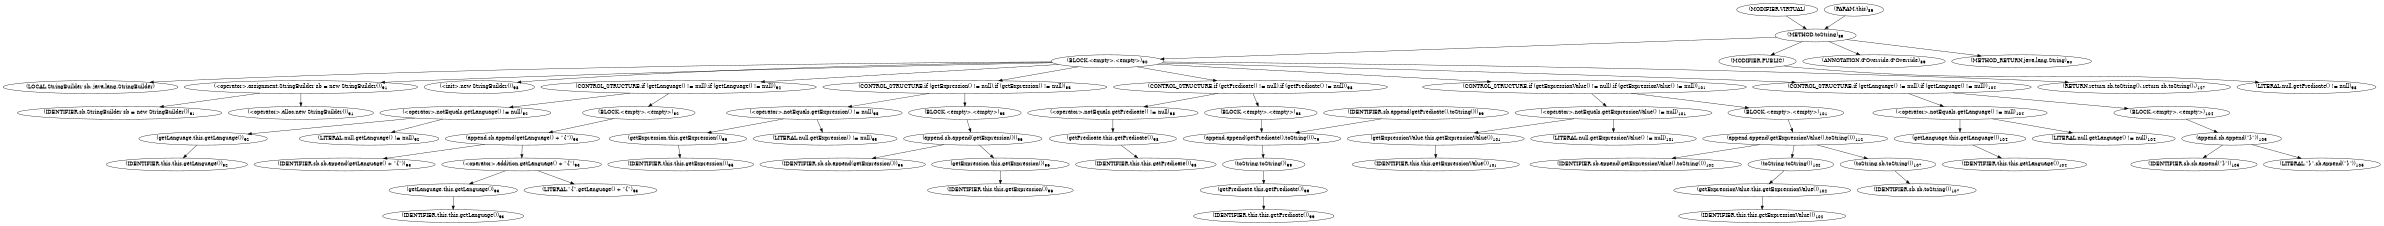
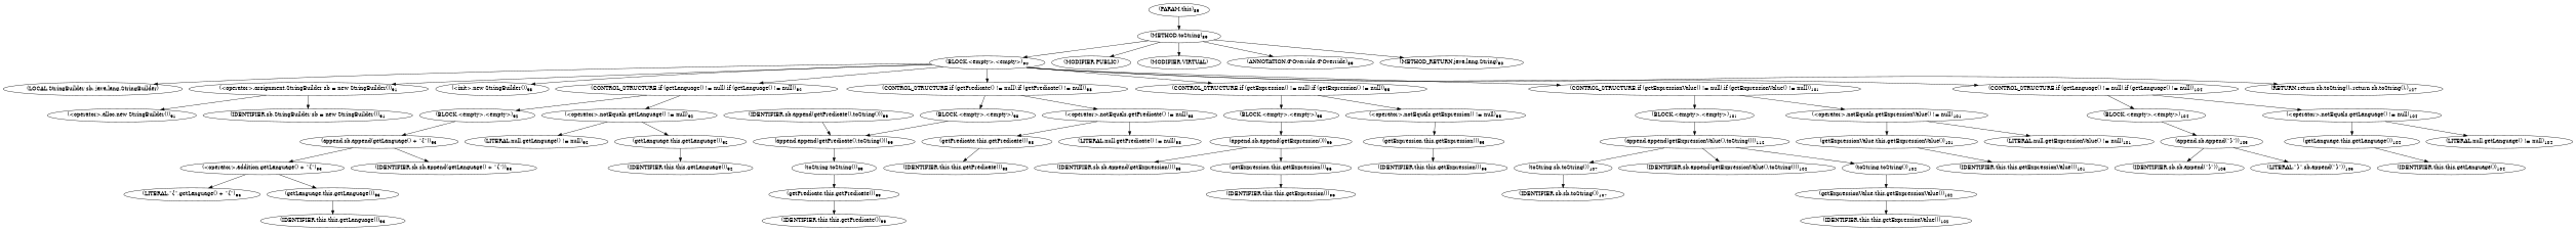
  digraph {
    n1 [label=<(METHOD,toString)<SUB>89</SUB>>]
    n2 [label=<(BLOCK,&lt;empty&gt;,&lt;empty&gt;)<SUB>90</SUB>>]
    n3 [label=<(MODIFIER,PUBLIC)>]
    n4 [label=<(MODIFIER,VIRTUAL)>]
    n5 [label=<(ANNOTATION,@Override,@Override)<SUB>89</SUB>>]
    n6 [label=<(METHOD_RETURN,java.lang.String)<SUB>90</SUB>>]
    n7 [label=<(PARAM,this)<SUB>89</SUB>>]
    n8 [label=<(LOCAL,StringBuilder sb: java.lang.StringBuilder)>]
    n9 [label=<(&lt;operator&gt;.assignment,StringBuilder sb = new StringBuilder())<SUB>91</SUB>>]
    n10 [label=<(&lt;init&gt;,new StringBuilder())<SUB>98</SUB>>]
    n11 [label=<(CONTROL_STRUCTURE,if (getLanguage() != null),if (getLanguage() != null))<SUB>92</SUB>>]
    n12 [label=<(CONTROL_STRUCTURE,if (getExpression() != null),if (getExpression() != null))<SUB>95</SUB>>]
    n13 [label=<(CONTROL_STRUCTURE,if (getPredicate() != null),if (getPredicate() != null))<SUB>98</SUB>>]
    n14 [label=<(CONTROL_STRUCTURE,if (getExpressionValue() != null),if (getExpressionValue() != null))<SUB>101</SUB>>]
    n15 [label=<(CONTROL_STRUCTURE,if (getLanguage() != null),if (getLanguage() != null))<SUB>104</SUB>>]
    n16 [label=<(RETURN,return sb.toString();,return sb.toString();)<SUB>127</SUB>>]
    n17 [label=<(IDENTIFIER,sb,StringBuilder sb = new StringBuilder())<SUB>91</SUB>>]
    n18 [label=<(&lt;operator&gt;.alloc,new StringBuilder())<SUB>91</SUB>>]
    n19 [label=<(&lt;operator&gt;.notEquals,getLanguage() != null)<SUB>92</SUB>>]
    n20 [label=<(BLOCK,&lt;empty&gt;,&lt;empty&gt;)<SUB>92</SUB>>]
    n21 [label=<(&lt;operator&gt;.notEquals,getExpression() != null)<SUB>95</SUB>>]
    n22 [label=<(BLOCK,&lt;empty&gt;,&lt;empty&gt;)<SUB>95</SUB>>]
    n23 [label=<(&lt;operator&gt;.notEquals,getPredicate() != null)<SUB>98</SUB>>]
    n24 [label=<(BLOCK,&lt;empty&gt;,&lt;empty&gt;)<SUB>98</SUB>>]
    n25 [label=<(&lt;operator&gt;.notEquals,getExpressionValue() != null)<SUB>101</SUB>>]
    n26 [label=<(BLOCK,&lt;empty&gt;,&lt;empty&gt;)<SUB>101</SUB>>]
    n27 [label=<(&lt;operator&gt;.notEquals,getLanguage() != null)<SUB>104</SUB>>]
    n28 [label=<(BLOCK,&lt;empty&gt;,&lt;empty&gt;)<SUB>104</SUB>>]
    n29 [label=<(getLanguage,this.getLanguage())<SUB>92</SUB>>]
    n30 [label=<(LITERAL,null,getLanguage() != null)<SUB>92</SUB>>]
    n31 [label=<(append,sb.append(getLanguage() + &quot;{&quot;))<SUB>93</SUB>>]
    n32 [label=<(IDENTIFIER,this,this.getLanguage())<SUB>92</SUB>>]
    n33 [label=<(IDENTIFIER,sb,sb.append(getLanguage() + &quot;{&quot;))<SUB>93</SUB>>]
    n34 [label=<(&lt;operator&gt;.addition,getLanguage() + &quot;{&quot;)<SUB>93</SUB>>]
    n35 [label=<(getLanguage,this.getLanguage())<SUB>93</SUB>>]
    n36 [label=<(LITERAL,&quot;{&quot;,getLanguage() + &quot;{&quot;)<SUB>93</SUB>>]
    n37 [label=<(IDENTIFIER,this,this.getLanguage())<SUB>93</SUB>>]
    n38 [label=<(getExpression,this.getExpression())<SUB>95</SUB>>]
-   n39 [label=<(LITERAL,null,getExpression() != null)<SUB>95</SUB>>]
    n40 [label=<(append,sb.append(getExpression()))<SUB>96</SUB>>]
    n41 [label=<(IDENTIFIER,this,this.getExpression())<SUB>95</SUB>>]
    n42 [label=<(IDENTIFIER,sb,sb.append(getExpression()))<SUB>95</SUB>>]
    n43 [label=<(getExpression,this.getExpression())<SUB>96</SUB>>]
    n44 [label=<(IDENTIFIER,this,this.getExpression())<SUB>96</SUB>>]
    n45 [label=<(getPredicate,this.getPredicate())<SUB>98</SUB>>]
    n46 [label=<(LITERAL,null,getPredicate() != null)<SUB>98</SUB>>]
-   n47 [label=<(append,append(getPredicate().toString()))<SUB>79</SUB>>]
+   n47 [label=<(append,append(getPredicate().toString()))<SUB>99</SUB>>]
    n48 [label=<(IDENTIFIER,this,this.getPredicate())<SUB>98</SUB>>]
    n49 [label=<(toString,toString())<SUB>99</SUB>>]
    n50 [label=<(IDENTIFIER,sb,append(getPredicate().toString()))<SUB>99</SUB>>]
    n51 [label=<(getPredicate,this.getPredicate())<SUB>99</SUB>>]
    n52 [label=<(IDENTIFIER,this,this.getPredicate())<SUB>99</SUB>>]
    n53 [label=<(getExpressionValue,this.getExpressionValue())<SUB>101</SUB>>]
    n54 [label=<(LITERAL,null,getExpressionValue() != null)<SUB>101</SUB>>]
    n55 [label=<(append,append(getExpressionValue().toString()))<SUB>112</SUB>>]
    n56 [label=<(IDENTIFIER,this,this.getExpressionValue())<SUB>101</SUB>>]
    n57 [label=<(IDENTIFIER,sb,append(getExpressionValue().toString()))<SUB>102</SUB>>]
    n58 [label=<(toString,toString())<SUB>102</SUB>>]
    n59 [label=<(toString,sb.toString())<SUB>107</SUB>>]
    n60 [label=<(getExpressionValue,this.getExpressionValue())<SUB>102</SUB>>]
    n61 [label=<(IDENTIFIER,this,this.getExpressionValue())<SUB>102</SUB>>]
    n62 [label=<(getLanguage,this.getLanguage())<SUB>104</SUB>>]
    n63 [label=<(LITERAL,null,getLanguage() != null)<SUB>104</SUB>>]
    n64 [label=<(append,sb.append(&quot;}&quot;))<SUB>105</SUB>>]
    n65 [label=<(IDENTIFIER,this,this.getLanguage())<SUB>104</SUB>>]
    n66 [label=<(IDENTIFIER,sb,sb.append(&quot;}&quot;))<SUB>105</SUB>>]
    n67 [label=<(LITERAL,&quot;}&quot;,sb.append(&quot;}&quot;))<SUB>105</SUB>>]
    n68 [label=<(IDENTIFIER,sb,sb.toString())<SUB>107</SUB>>]
    n1 -> n2
    n1 -> n3
-   n4 -> n1
+   n1 -> n4
    n1 -> n5
    n1 -> n6
    n2 -> n8
    n2 -> n9
    n2 -> n10
    n2 -> n11
    n2 -> n12
    n2 -> n13
    n2 -> n14
    n2 -> n15
    n2 -> n16
    n7 -> n1
    n9 -> n17
    n9 -> n18
    n11 -> n19
    n11 -> n20
    n12 -> n21
    n12 -> n22
    n13 -> n23
    n13 -> n24
    n14 -> n25
    n14 -> n26
    n15 -> n27
    n15 -> n28
    n19 -> n29
    n19 -> n30
    n20 -> n31
    n21 -> n38
-   n21 -> n39
    n22 -> n40
    n23 -> n45
-   n3 -> n46
+   n23 -> n46
    n24 -> n47
    n25 -> n53
    n25 -> n54
    n26 -> n55
    n27 -> n62
    n27 -> n63
    n28 -> n64
    n29 -> n32
    n31 -> n33
    n31 -> n34
    n34 -> n35
    n34 -> n36
    n35 -> n37
    n38 -> n41
    n40 -> n42
    n40 -> n43
    n43 -> n44
    n45 -> n48
    n47 -> n49
    n49 -> n51
    n50 -> n47
    n51 -> n52
    n53 -> n56
    n55 -> n57
    n55 -> n58
    n55 -> n59
    n58 -> n60
    n59 -> n68
    n60 -> n61
    n62 -> n65
    n64 -> n66
    n64 -> n67
  }
